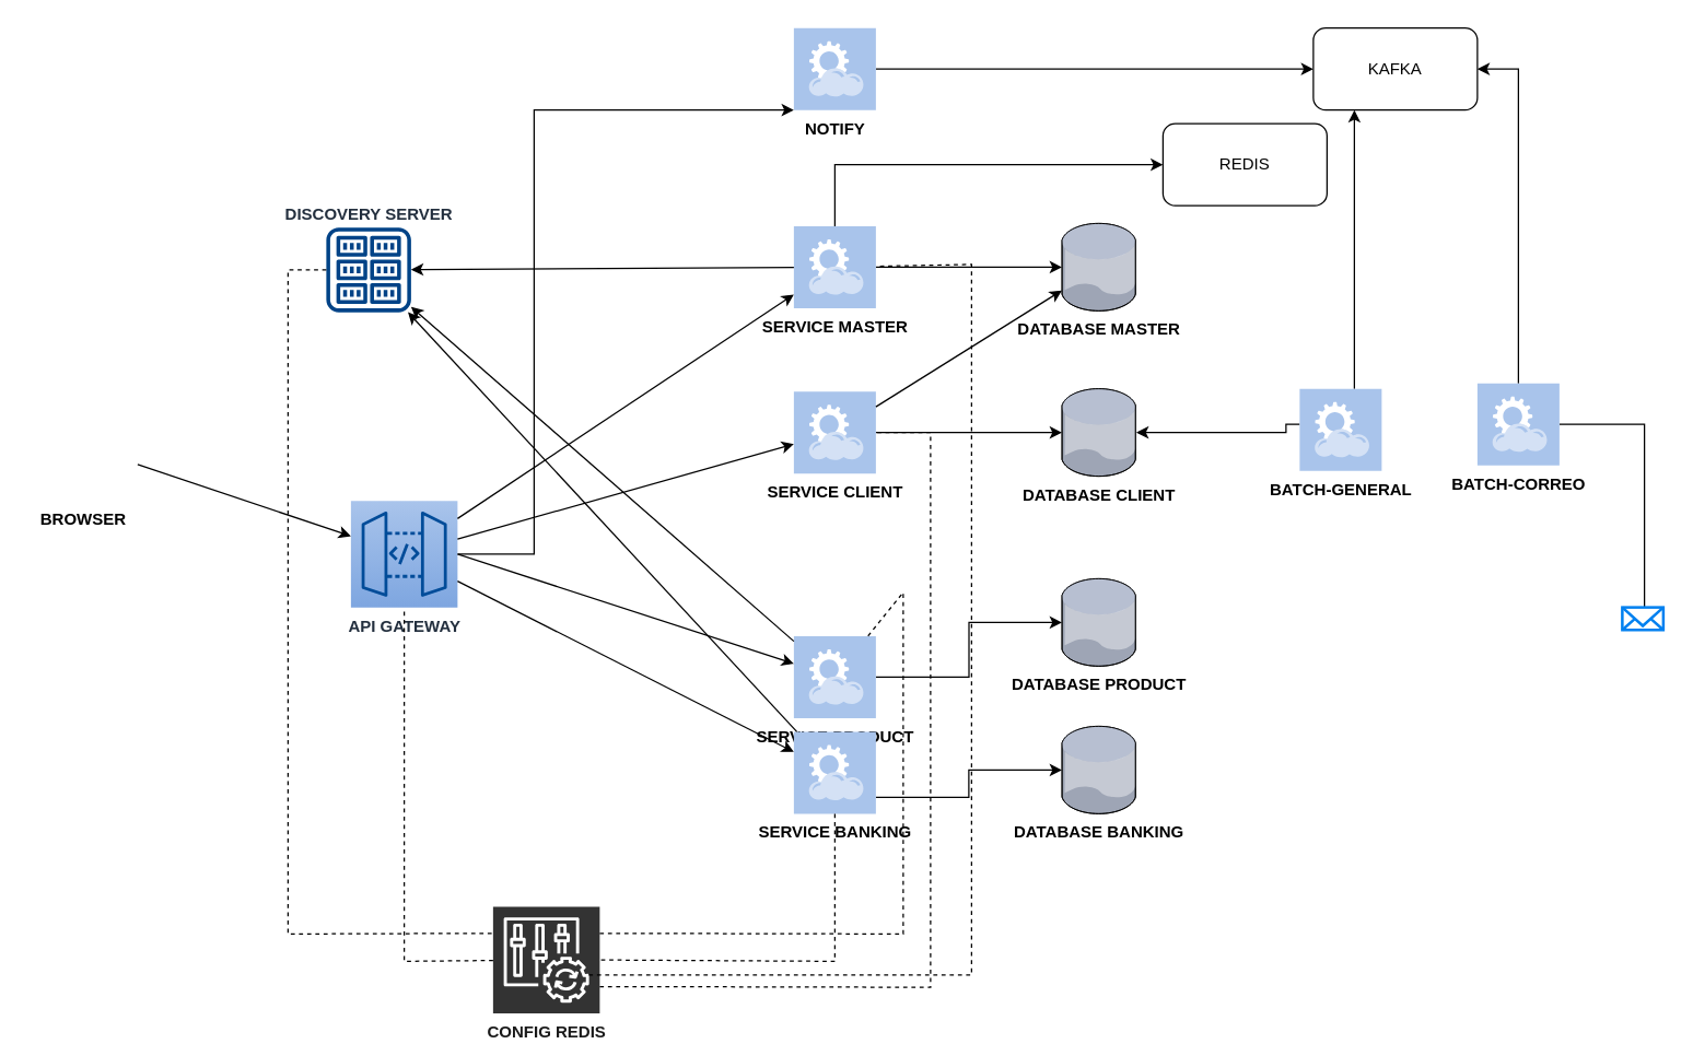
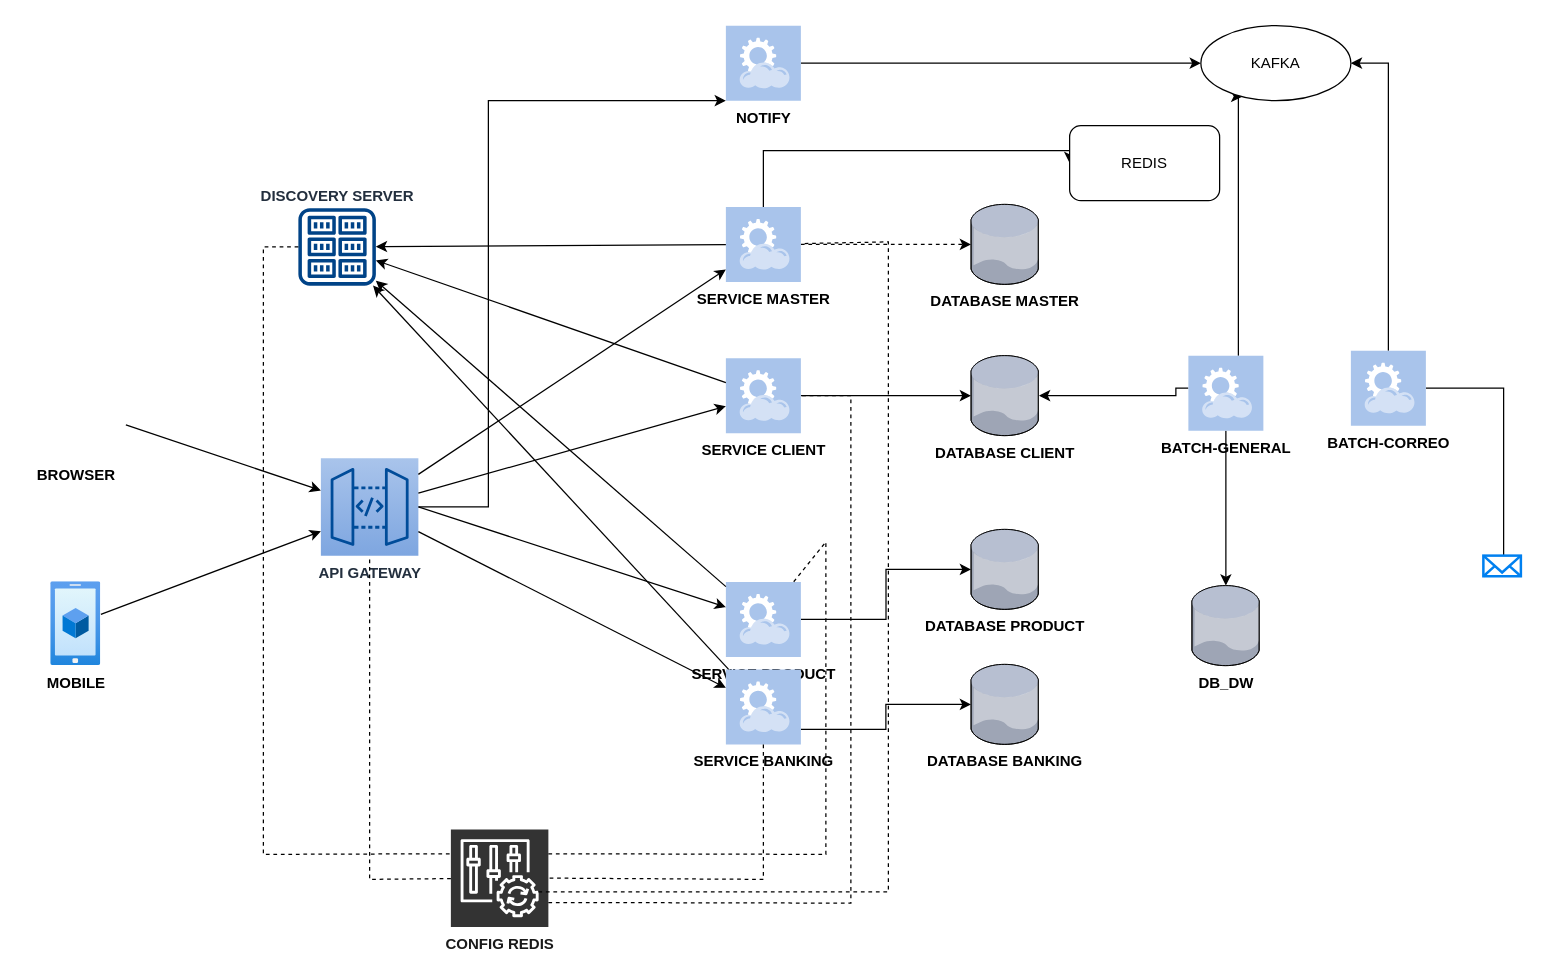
  <mxCell id="0" />
  <mxCell id="1" parent="0" />
  <mxCell id="2" style="edgeStyle=orthogonalEdgeStyle;rounded=0;orthogonalLoop=1;jettySize=auto;html=1;" edge="1" parent="1" source="3" target="46"><mxGeometry relative="1" as="geometry"><Array as="points"><mxPoint x="390" y="405" /><mxPoint x="390" y="80" /></Array></mxGeometry></mxCell>
  <mxCell id="3" value="&lt;b&gt;API GATEWAY&lt;/b&gt;" style="sketch=0;points=[[0,0,0],[0.25,0,0],[0.5,0,0],[0.75,0,0],[1,0,0],[0,1,0],[0.25,1,0],[0.5,1,0],[0.75,1,0],[1,1,0],[0,0.25,0],[0,0.5,0],[0,0.75,0],[1,0.25,0],[1,0.5,0],[1,0.75,0]];outlineConnect=0;fontColor=#232F3E;gradientColor=#A9C4EB;gradientDirection=north;fillColor=#7EA6E0;strokeColor=#004C99;dashed=0;verticalLabelPosition=bottom;verticalAlign=top;align=center;html=1;fontSize=12;fontStyle=0;aspect=fixed;shape=mxgraph.aws4.resourceIcon;resIcon=mxgraph.aws4.api_gateway;" vertex="1" parent="1"><mxGeometry x="256" y="366" width="78" height="78" as="geometry" /></mxCell>
  <mxCell id="4" value="&lt;b&gt;BROWSER&lt;/b&gt;" style="shape=image;html=1;verticalAlign=top;verticalLabelPosition=bottom;labelBackgroundColor=#ffffff;imageAspect=0;aspect=fixed;image=https://cdn2.iconfinder.com/data/icons/whcompare-isometric-web-hosting-servers/50/web-browser-on-laptop-128.png" vertex="1" parent="1"><mxGeometry x="20" y="286" width="80" height="80" as="geometry" /></mxCell>
- <mxCell id="5" style="edgeStyle=orthogonalEdgeStyle;rounded=0;orthogonalLoop=1;jettySize=auto;html=1;fontColor=#1A1A1A;" edge="1" parent="1" source="7" target="15"><mxGeometry relative="1" as="geometry" /></mxCell>
+ <mxCell id="5" style="edgeStyle=orthogonalEdgeStyle;rounded=0;orthogonalLoop=1;jettySize=auto;html=1;fontColor=#1A1A1A;dashed=1;" edge="1" parent="1" source="7" target="15"><mxGeometry relative="1" as="geometry" /></mxCell>
  <mxCell id="6" style="edgeStyle=orthogonalEdgeStyle;rounded=0;orthogonalLoop=1;jettySize=auto;html=1;entryX=0;entryY=0.5;entryDx=0;entryDy=0;" edge="1" parent="1" source="7" target="48"><mxGeometry relative="1" as="geometry"><Array as="points"><mxPoint x="610" y="120" /></Array></mxGeometry></mxCell>
  <mxCell id="7" value="&lt;b&gt;SERVICE MASTER&lt;/b&gt;" style="shadow=0;dashed=0;html=1;strokeColor=none;fillColor=#A9C4EB;labelPosition=center;verticalLabelPosition=bottom;verticalAlign=top;align=center;outlineConnect=0;shape=mxgraph.veeam.2d.restful_apis;" vertex="1" parent="1"><mxGeometry x="580" y="165" width="60" height="60" as="geometry" /></mxCell>
  <mxCell id="8" style="edgeStyle=orthogonalEdgeStyle;rounded=0;orthogonalLoop=1;jettySize=auto;html=1;fontColor=#1A1A1A;" edge="1" parent="1" source="9" target="14"><mxGeometry relative="1" as="geometry" /></mxCell>
  <mxCell id="9" value="&lt;b&gt;SERVICE CLIENT&lt;/b&gt;" style="shadow=0;dashed=0;html=1;strokeColor=none;fillColor=#A9C4EB;labelPosition=center;verticalLabelPosition=bottom;verticalAlign=top;align=center;outlineConnect=0;shape=mxgraph.veeam.2d.restful_apis;" vertex="1" parent="1"><mxGeometry x="580" y="286" width="60" height="60" as="geometry" /></mxCell>
  <mxCell id="10" style="edgeStyle=orthogonalEdgeStyle;rounded=0;orthogonalLoop=1;jettySize=auto;html=1;fontColor=#1A1A1A;" edge="1" parent="1" source="11" target="16"><mxGeometry relative="1" as="geometry" /></mxCell>
  <mxCell id="11" value="&lt;b&gt;SERVICE PRODUCT&lt;/b&gt;" style="shadow=0;dashed=0;html=1;strokeColor=none;fillColor=#A9C4EB;labelPosition=center;verticalLabelPosition=bottom;verticalAlign=top;align=center;outlineConnect=0;shape=mxgraph.veeam.2d.restful_apis;" vertex="1" parent="1"><mxGeometry x="580" y="465" width="60" height="60" as="geometry" /></mxCell>
  <mxCell id="12" style="edgeStyle=orthogonalEdgeStyle;rounded=0;orthogonalLoop=1;jettySize=auto;html=1;fontColor=#1A1A1A;" edge="1" parent="1" source="13" target="17"><mxGeometry relative="1" as="geometry"><Array as="points"><mxPoint x="708" y="583" /><mxPoint x="708" y="563" /></Array></mxGeometry></mxCell>
  <mxCell id="13" value="&lt;b&gt;SERVICE BANKING&lt;/b&gt;" style="shadow=0;dashed=0;html=1;strokeColor=none;fillColor=#A9C4EB;labelPosition=center;verticalLabelPosition=bottom;verticalAlign=top;align=center;outlineConnect=0;shape=mxgraph.veeam.2d.restful_apis;" vertex="1" parent="1"><mxGeometry x="580" y="535" width="60" height="60" as="geometry" /></mxCell>
  <mxCell id="14" value="&lt;b&gt;DATABASE CLIENT&lt;/b&gt;" style="verticalLabelPosition=bottom;sketch=0;aspect=fixed;html=1;verticalAlign=top;strokeColor=none;align=center;outlineConnect=0;shape=mxgraph.citrix.database;" vertex="1" parent="1"><mxGeometry x="776.1" y="284" width="54.4" height="64" as="geometry" /></mxCell>
  <mxCell id="15" value="&lt;b&gt;DATABASE MASTER&lt;/b&gt;" style="verticalLabelPosition=bottom;sketch=0;aspect=fixed;html=1;verticalAlign=top;strokeColor=none;align=center;outlineConnect=0;shape=mxgraph.citrix.database;" vertex="1" parent="1"><mxGeometry x="776.1" y="163" width="54.4" height="64" as="geometry" /></mxCell>
  <mxCell id="16" value="&lt;b&gt;DATABASE PRODUCT&lt;/b&gt;" style="verticalLabelPosition=bottom;sketch=0;aspect=fixed;html=1;verticalAlign=top;strokeColor=none;align=center;outlineConnect=0;shape=mxgraph.citrix.database;" vertex="1" parent="1"><mxGeometry x="776.1" y="423" width="54.4" height="64" as="geometry" /></mxCell>
  <mxCell id="17" value="&lt;b&gt;DATABASE BANKING&lt;/b&gt;" style="verticalLabelPosition=bottom;sketch=0;aspect=fixed;html=1;verticalAlign=top;strokeColor=none;align=center;outlineConnect=0;shape=mxgraph.citrix.database;" vertex="1" parent="1"><mxGeometry x="776.1" y="531" width="54.4" height="64" as="geometry" /></mxCell>
  <mxCell id="18" value="" style="endArrow=classic;html=1;rounded=0;" edge="1" parent="1" source="3" target="7"><mxGeometry width="50" height="50" relative="1" as="geometry"><mxPoint x="370" y="403" as="sourcePoint" /><mxPoint x="420" y="353" as="targetPoint" /></mxGeometry></mxCell>
  <mxCell id="19" value="" style="endArrow=classic;html=1;rounded=0;" edge="1" parent="1" source="3" target="9"><mxGeometry width="50" height="50" relative="1" as="geometry"><mxPoint x="310" y="373" as="sourcePoint" /><mxPoint x="420" y="353" as="targetPoint" /></mxGeometry></mxCell>
  <mxCell id="20" value="" style="endArrow=classic;html=1;rounded=0;exitX=1;exitY=0.5;exitDx=0;exitDy=0;exitPerimeter=0;" edge="1" parent="1" source="3" target="11"><mxGeometry width="50" height="50" relative="1" as="geometry"><mxPoint x="370" y="403" as="sourcePoint" /><mxPoint x="420" y="353" as="targetPoint" /></mxGeometry></mxCell>
  <mxCell id="21" value="" style="endArrow=classic;html=1;rounded=0;" edge="1" parent="1" source="3" target="13"><mxGeometry width="50" height="50" relative="1" as="geometry"><mxPoint x="310" y="373" as="sourcePoint" /><mxPoint x="420" y="353" as="targetPoint" /></mxGeometry></mxCell>
  <mxCell id="22" value="&lt;b&gt;DISCOVERY SERVER&lt;/b&gt;" style="sketch=0;outlineConnect=0;fontColor=#232F3E;gradientColor=none;fillColor=#004387;strokeColor=none;dashed=0;verticalLabelPosition=top;verticalAlign=bottom;align=center;html=1;fontSize=12;fontStyle=0;aspect=fixed;pointerEvents=1;shape=mxgraph.aws4.registry;labelPosition=center;" vertex="1" parent="1"><mxGeometry x="238" y="166" width="62" height="62" as="geometry" /></mxCell>
  <mxCell id="23" value="" style="endArrow=classic;html=1;rounded=0;" edge="1" parent="1" source="7" target="22"><mxGeometry width="50" height="50" relative="1" as="geometry"><mxPoint x="420" y="403" as="sourcePoint" /><mxPoint x="360" y="183" as="targetPoint" /></mxGeometry></mxCell>
- <mxCell id="24" value="" style="endArrow=classic;html=1;rounded=0;" edge="1" parent="1" source="9" target="15"><mxGeometry width="50" height="50" relative="1" as="geometry"><mxPoint x="420" y="403" as="sourcePoint" /><mxPoint x="300" y="193" as="targetPoint" /></mxGeometry></mxCell>
+ <mxCell id="24" value="" style="endArrow=classic;html=1;rounded=0;" edge="1" parent="1" source="9" target="22"><mxGeometry width="50" height="50" relative="1" as="geometry"><mxPoint x="420" y="403" as="sourcePoint" /><mxPoint x="300" y="193" as="targetPoint" /></mxGeometry></mxCell>
  <mxCell id="25" value="" style="endArrow=classic;html=1;rounded=0;" edge="1" parent="1" source="11" target="22"><mxGeometry width="50" height="50" relative="1" as="geometry"><mxPoint x="420" y="403" as="sourcePoint" /><mxPoint x="310" y="193" as="targetPoint" /></mxGeometry></mxCell>
  <mxCell id="26" value="" style="endArrow=classic;html=1;rounded=0;" edge="1" parent="1" source="13" target="22"><mxGeometry width="50" height="50" relative="1" as="geometry"><mxPoint x="420" y="403" as="sourcePoint" /><mxPoint x="470" y="353" as="targetPoint" /></mxGeometry></mxCell>
  <mxCell id="27" value="&lt;b&gt;CONFIG REDIS&lt;/b&gt;" style="sketch=0;points=[[0,0,0],[0.25,0,0],[0.5,0,0],[0.75,0,0],[1,0,0],[0,1,0],[0.25,1,0],[0.5,1,0],[0.75,1,0],[1,1,0],[0,0.25,0],[0,0.5,0],[0,0.75,0],[1,0.25,0],[1,0.5,0],[1,0.75,0]];points=[[0,0,0],[0.25,0,0],[0.5,0,0],[0.75,0,0],[1,0,0],[0,1,0],[0.25,1,0],[0.5,1,0],[0.75,1,0],[1,1,0],[0,0.25,0],[0,0.5,0],[0,0.75,0],[1,0.25,0],[1,0.5,0],[1,0.75,0]];outlineConnect=0;fontColor=#1A1A1A;gradientColor=none;gradientDirection=north;fillColor=#333333;strokeColor=#ffffff;dashed=0;verticalLabelPosition=bottom;verticalAlign=top;align=center;html=1;fontSize=12;fontStyle=0;aspect=fixed;shape=mxgraph.aws4.resourceIcon;resIcon=mxgraph.aws4.config;" vertex="1" parent="1"><mxGeometry x="360" y="663" width="78" height="78" as="geometry" /></mxCell>
+ <mxCell id="28" value="&lt;b&gt;MOBILE&lt;/b&gt;" style="aspect=fixed;html=1;points=[];align=center;image;fontSize=12;image=img/lib/azure2/general/Mobile.svg;fillColor=#1A1A1A;gradientColor=none;" vertex="1" parent="1"><mxGeometry x="40" y="465" width="40" height="67" as="geometry" /></mxCell>
  <mxCell id="29" value="" style="endArrow=classic;html=1;rounded=0;" edge="1" parent="1" source="4" target="3"><mxGeometry width="50" height="50" relative="1" as="geometry"><mxPoint x="140" y="363" as="sourcePoint" /><mxPoint x="230" y="383" as="targetPoint" /></mxGeometry></mxCell>
+ <mxCell id="30" value="" style="endArrow=classic;html=1;rounded=0;entryX=0;entryY=0.75;entryDx=0;entryDy=0;entryPerimeter=0;" edge="1" parent="1" source="28" target="3"><mxGeometry width="50" height="50" relative="1" as="geometry"><mxPoint x="420" y="523" as="sourcePoint" /><mxPoint x="470" y="473" as="targetPoint" /></mxGeometry></mxCell>
  <mxCell id="31" value="" style="endArrow=none;dashed=1;html=1;rounded=0;entryX=0.5;entryY=1;entryDx=0;entryDy=0;entryPerimeter=0;" edge="1" parent="1" source="27" target="3"><mxGeometry width="50" height="50" relative="1" as="geometry"><mxPoint x="420" y="523" as="sourcePoint" /><mxPoint x="470" y="473" as="targetPoint" /><Array as="points"><mxPoint x="295" y="703" /></Array></mxGeometry></mxCell>
  <mxCell id="32" value="" style="endArrow=none;dashed=1;html=1;rounded=0;entryX=1;entryY=0.5;entryDx=0;entryDy=0;entryPerimeter=0;" edge="1" parent="1" source="13" target="27"><mxGeometry width="50" height="50" relative="1" as="geometry"><mxPoint x="610" y="663" as="sourcePoint" /><mxPoint x="510" y="663" as="targetPoint" /><Array as="points"><mxPoint x="610" y="703" /></Array></mxGeometry></mxCell>
  <mxCell id="33" value="" style="endArrow=none;dashed=1;html=1;rounded=0;exitX=1;exitY=0.25;exitDx=0;exitDy=0;exitPerimeter=0;" edge="1" parent="1" source="27" target="11"><mxGeometry width="50" height="50" relative="1" as="geometry"><mxPoint x="420" y="523" as="sourcePoint" /><mxPoint x="660" y="463" as="targetPoint" /><Array as="points"><mxPoint x="660" y="683" /><mxPoint x="660" y="433" /></Array></mxGeometry></mxCell>
  <mxCell id="34" value="" style="endArrow=none;dashed=1;html=1;rounded=0;exitX=1;exitY=0.75;exitDx=0;exitDy=0;exitPerimeter=0;" edge="1" parent="1" source="27" target="9"><mxGeometry width="50" height="50" relative="1" as="geometry"><mxPoint x="470" y="723" as="sourcePoint" /><mxPoint x="690" y="723" as="targetPoint" /><Array as="points"><mxPoint x="680" y="722" /><mxPoint x="680" y="316" /></Array></mxGeometry></mxCell>
  <mxCell id="35" value="" style="endArrow=none;dashed=1;html=1;rounded=0;" edge="1" parent="1" target="7"><mxGeometry width="50" height="50" relative="1" as="geometry"><mxPoint x="430" y="713" as="sourcePoint" /><mxPoint x="470" y="473" as="targetPoint" /><Array as="points"><mxPoint x="710" y="713" /><mxPoint x="710" y="193" /></Array></mxGeometry></mxCell>
  <mxCell id="36" value="" style="endArrow=none;dashed=1;html=1;rounded=0;entryX=0;entryY=0.25;entryDx=0;entryDy=0;entryPerimeter=0;" edge="1" parent="1" source="22" target="27"><mxGeometry width="50" height="50" relative="1" as="geometry"><mxPoint x="349" y="473" as="sourcePoint" /><mxPoint x="390" y="663" as="targetPoint" /><Array as="points"><mxPoint x="210" y="197" /><mxPoint x="210" y="683" /></Array></mxGeometry></mxCell>
  <mxCell id="37" style="edgeStyle=orthogonalEdgeStyle;rounded=0;orthogonalLoop=1;jettySize=auto;html=1;entryX=0.54;entryY=0.759;entryDx=0;entryDy=0;entryPerimeter=0;" edge="1" parent="1" source="39" target="44"><mxGeometry relative="1" as="geometry"><mxPoint x="1110" y="140" as="targetPoint" /></mxGeometry></mxCell>
  <mxCell id="38" style="edgeStyle=orthogonalEdgeStyle;rounded=0;orthogonalLoop=1;jettySize=auto;html=1;entryX=1;entryY=0.5;entryDx=0;entryDy=0;" edge="1" parent="1" source="39" target="47"><mxGeometry relative="1" as="geometry" /></mxCell>
  <mxCell id="39" value="&lt;b&gt;BATCH-CORREO&lt;/b&gt;" style="shadow=0;dashed=0;html=1;strokeColor=none;fillColor=#A9C4EB;labelPosition=center;verticalLabelPosition=bottom;verticalAlign=top;align=center;outlineConnect=0;shape=mxgraph.veeam.2d.restful_apis;" vertex="1" parent="1"><mxGeometry x="1080" y="280" width="60" height="60" as="geometry" /></mxCell>
  <mxCell id="40" style="edgeStyle=orthogonalEdgeStyle;rounded=0;orthogonalLoop=1;jettySize=auto;html=1;" edge="1" parent="1" source="43" target="14"><mxGeometry relative="1" as="geometry"><Array as="points"><mxPoint x="940" y="310" /><mxPoint x="940" y="316" /></Array></mxGeometry></mxCell>
  <mxCell id="41" style="edgeStyle=orthogonalEdgeStyle;rounded=0;orthogonalLoop=1;jettySize=auto;html=1;entryX=0.25;entryY=1;entryDx=0;entryDy=0;" edge="1" parent="1" source="43" target="47"><mxGeometry relative="1" as="geometry"><Array as="points"><mxPoint x="990" y="240" /><mxPoint x="990" y="240" /></Array></mxGeometry></mxCell>
+ <mxCell id="42" style="edgeStyle=orthogonalEdgeStyle;rounded=0;orthogonalLoop=1;jettySize=auto;html=1;" edge="1" parent="1" source="43" target="49"><mxGeometry relative="1" as="geometry" /></mxCell>
  <mxCell id="43" value="&lt;b&gt;BATCH-GENERAL&lt;/b&gt;" style="shadow=0;dashed=0;html=1;strokeColor=none;fillColor=#A9C4EB;labelPosition=center;verticalLabelPosition=bottom;verticalAlign=top;align=center;outlineConnect=0;shape=mxgraph.veeam.2d.restful_apis;" vertex="1" parent="1"><mxGeometry x="950" y="284" width="60" height="60" as="geometry" /></mxCell>
  <mxCell id="44" value="" style="html=1;verticalLabelPosition=bottom;align=center;labelBackgroundColor=#ffffff;verticalAlign=top;strokeWidth=2;strokeColor=#0080F0;shadow=0;dashed=0;shape=mxgraph.ios7.icons.mail;" vertex="1" parent="1"><mxGeometry x="1186" y="444" width="30" height="16.5" as="geometry" /></mxCell>
  <mxCell id="45" style="edgeStyle=orthogonalEdgeStyle;rounded=0;orthogonalLoop=1;jettySize=auto;html=1;" edge="1" parent="1" source="46" target="47"><mxGeometry relative="1" as="geometry" /></mxCell>
  <mxCell id="46" value="&lt;b&gt;NOTIFY&lt;/b&gt;" style="shadow=0;dashed=0;html=1;strokeColor=none;fillColor=#A9C4EB;labelPosition=center;verticalLabelPosition=bottom;verticalAlign=top;align=center;outlineConnect=0;shape=mxgraph.veeam.2d.restful_apis;" vertex="1" parent="1"><mxGeometry x="580" y="20" width="60" height="60" as="geometry" /></mxCell>
- <mxCell id="47" value="KAFKA" style="rounded=1;whiteSpace=wrap;html=1;" vertex="1" parent="1"><mxGeometry x="960" y="20" width="120" height="60" as="geometry" /></mxCell>
- <mxCell id="48" value="REDIS" style="rounded=1;whiteSpace=wrap;html=1;" vertex="1" parent="1"><mxGeometry x="850" width="120" height="60" as="geometry" y="90" /></mxCell>
+ <mxCell id="47" value="KAFKA" style="ellipse;whiteSpace=wrap;html=1;" vertex="1" parent="1"><mxGeometry x="960" y="20" width="120" height="60" as="geometry" /></mxCell>
+ <mxCell id="48" value="REDIS" style="rounded=1;whiteSpace=wrap;html=1;" vertex="1" parent="1"><mxGeometry x="855" y="100" width="120" height="60" as="geometry" /></mxCell>
+ <mxCell id="49" value="&lt;b&gt;DB_DW&lt;br&gt;&lt;/b&gt;" style="verticalLabelPosition=bottom;sketch=0;aspect=fixed;html=1;verticalAlign=top;strokeColor=none;align=center;outlineConnect=0;shape=mxgraph.citrix.database;" vertex="1" parent="1"><mxGeometry x="952.8" y="468" width="54.4" height="64" as="geometry" /></mxCell>
